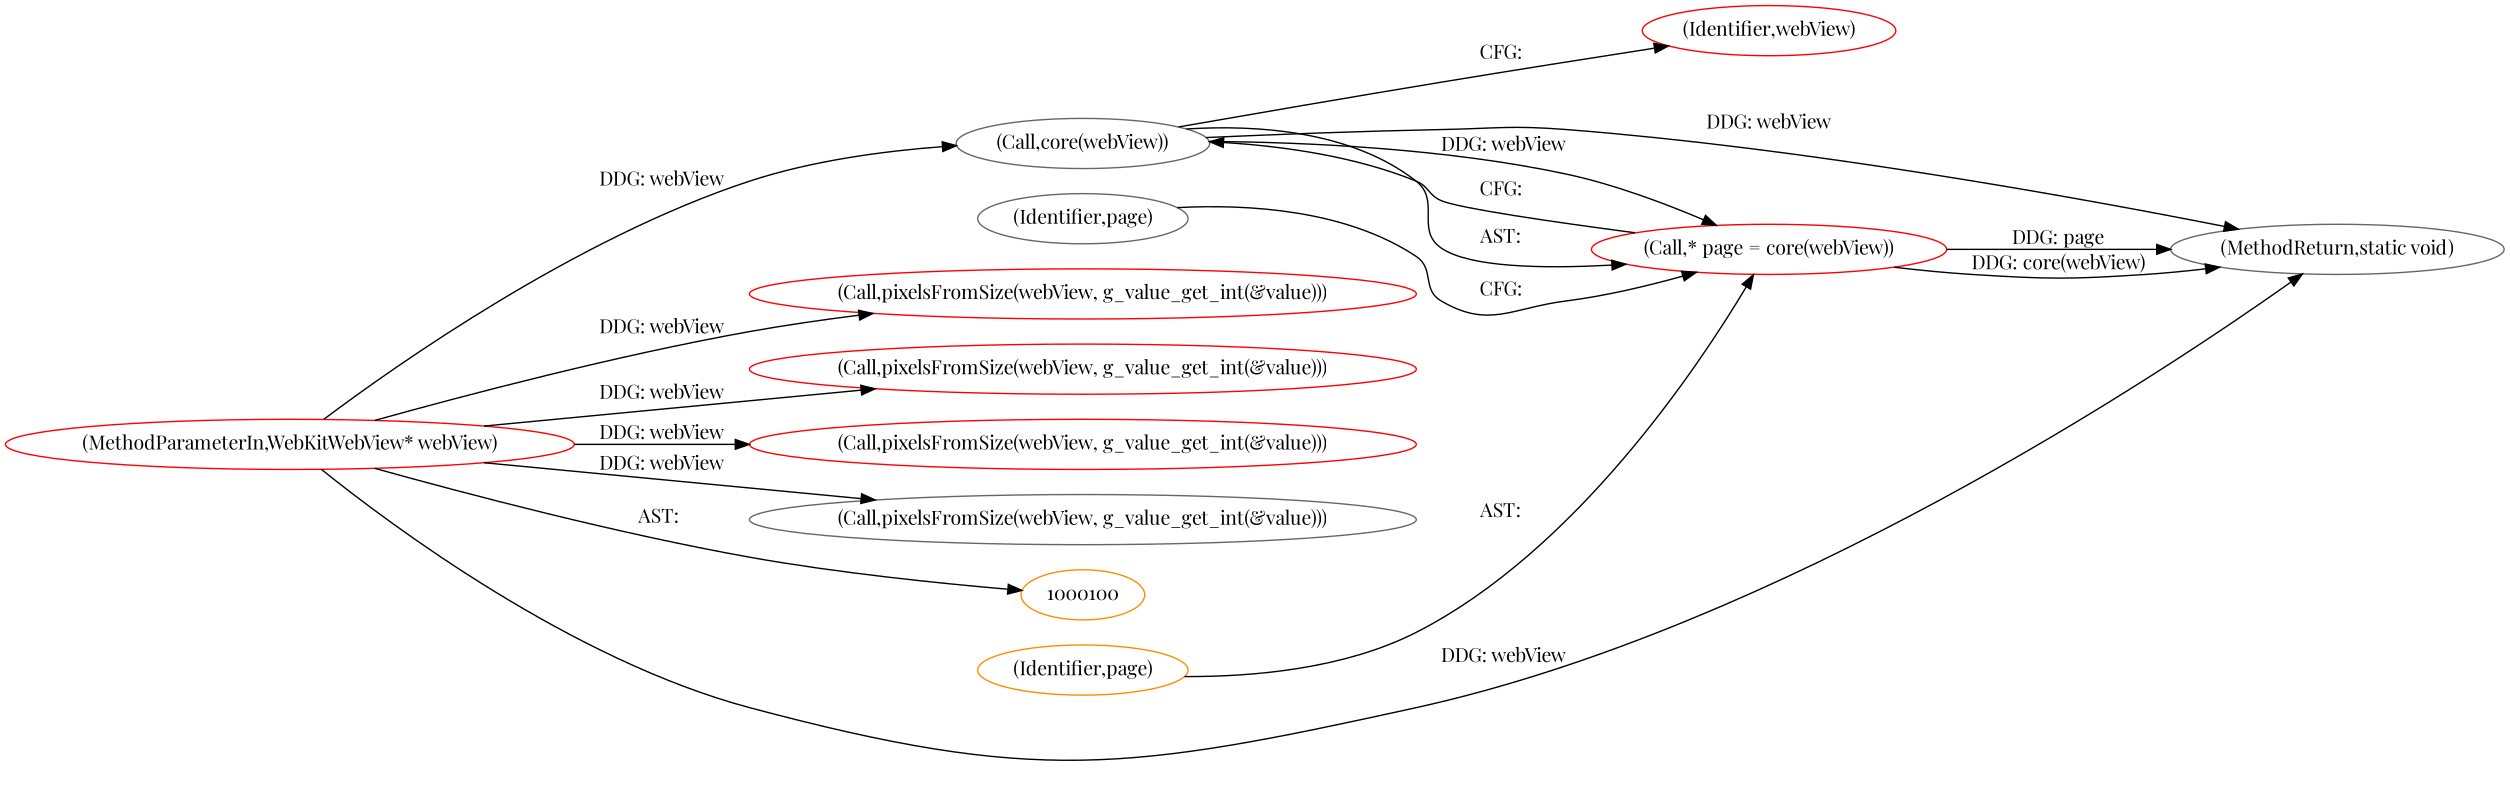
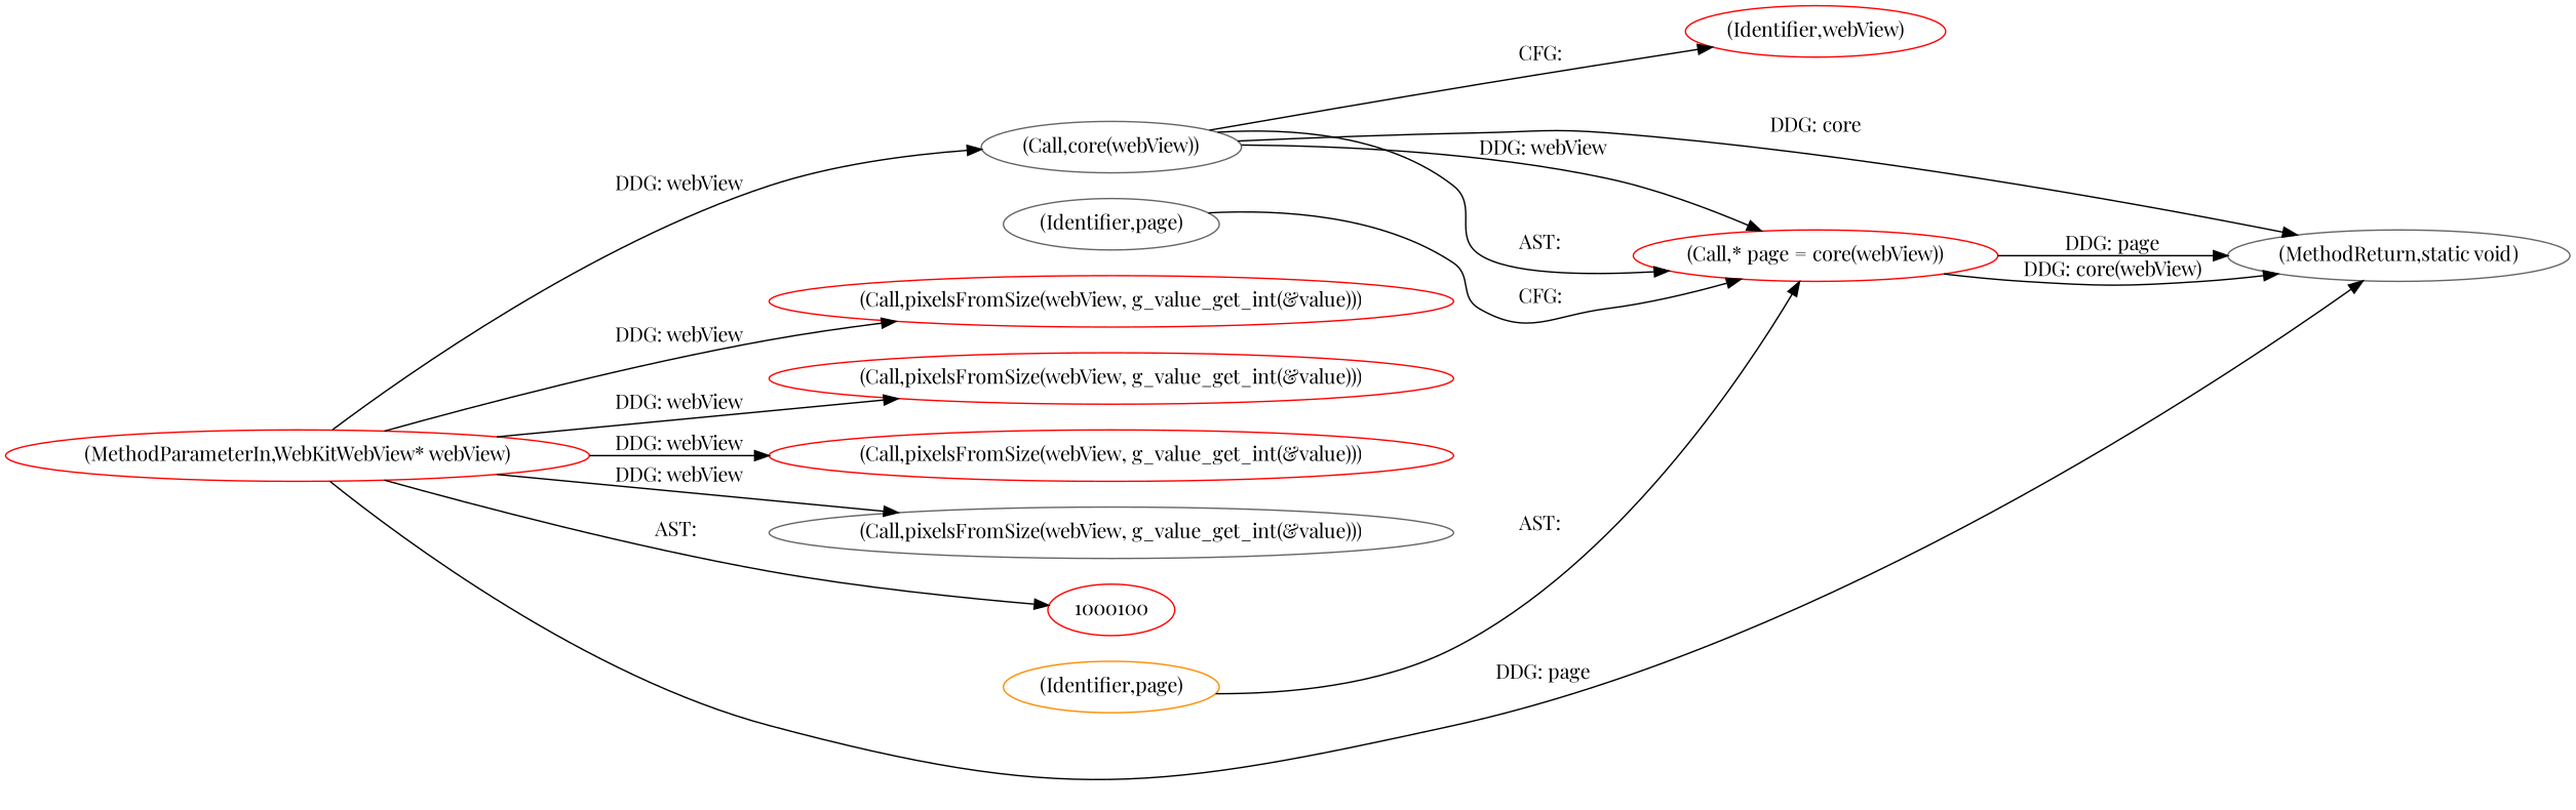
  digraph {
    fontname="Playfair Display"
    rankdir=LR
    node [color=red fontname="Playfair Display"]
    edge [fontname="Playfair Display"]
    n1 [color=gray40 label="(Call,core(webView))"]
    n2 [label="(Call,* page = core(webView))"]
    n3 [label="(Identifier,webView)"]
    n4 [color=gray40 label="(MethodReturn,static void)"]
    n5 [label="(MethodParameterIn,WebKitWebView* webView)"]
    n6 [label="(Call,pixelsFromSize(webView, g_value_get_int(&value)))"]
    n7 [label="(Call,pixelsFromSize(webView, g_value_get_int(&value)))"]
    n8 [label="(Call,pixelsFromSize(webView, g_value_get_int(&value)))"]
    n9 [color=gray40 label="(Call,pixelsFromSize(webView, g_value_get_int(&value)))"]
-   1000100 [color=darkorange]
+   1000100
    n11 [color=gray40 label="(Identifier,page)"]
    n12 [color=darkorange label="(Identifier,page)"]
    n1 -> n2 [label="AST: "]
    n1 -> n2 [label="DDG: webView"]
    n1 -> n3 [label="CFG: "]
-   n1 -> n4 [label="DDG: webView"]
-   n2 -> n1 [label="CFG: "]
+   n1 -> n4 [label="DDG: core"]
    n2 -> n4 [label="DDG: core(webView)"]
    n2 -> n4 [label="DDG: page"]
    n5 -> n1 [label="DDG: webView"]
-   n5 -> n4 [label="DDG: webView"]
+   n5 -> n4 [label="DDG: page"]
    n5 -> n6 [label="DDG: webView"]
    n5 -> n7 [label="DDG: webView"]
    n5 -> n8 [label="DDG: webView"]
    n5 -> n9 [label="DDG: webView"]
    n5 -> 1000100 [label="AST: "]
    n11 -> n2 [label="CFG: "]
    n12 -> n2 [label="AST: "]
  }
